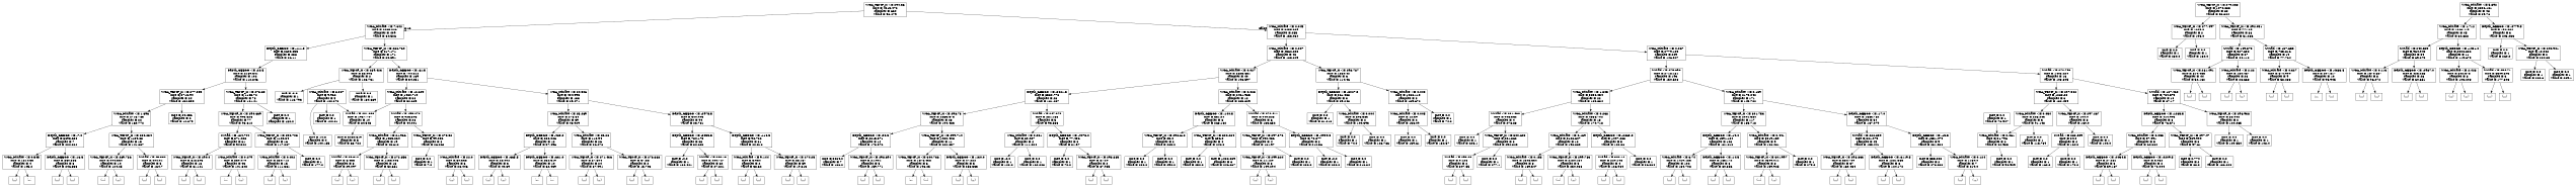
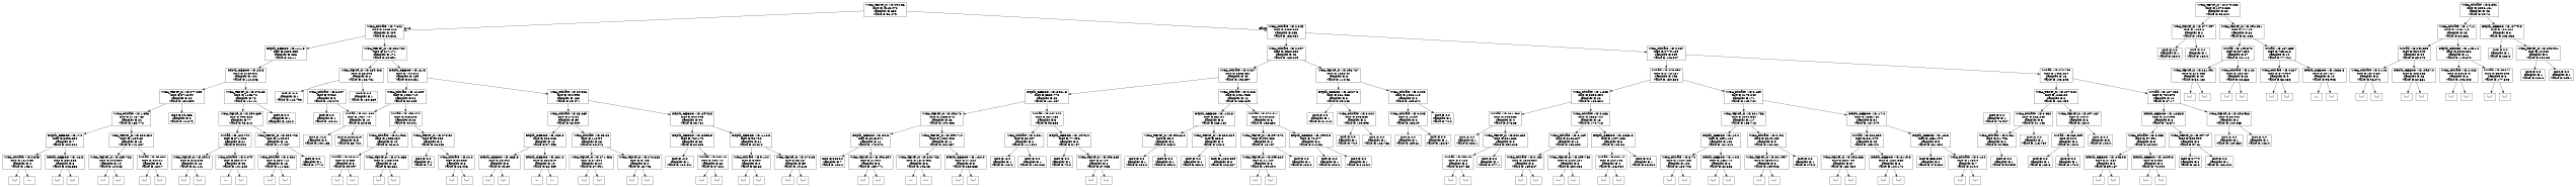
  digraph {
    node [shape=box]
    n1 [label="WOA_TEMP_K <= 294.36\nmse = 4615.472\nsamples = 664\nvalue = 98.279"]
    n2 [label="WOA_Nitrate <= 7.642\nmse = 2465.026\nsamples = 409\nvalue = 64.526"]
    n3 [label="WOA_Nitrate <= 0.045\nmse = 3255.369\nsamples = 255\nvalue = 153.064"]
    n4 [label="Depth_GEBCO <= -111.5\nmse = 2603.855\nsamples = 238\nvalue = 86.11"]
    n5 [label="WOA_TEMP_K <= 286.769\nmse = 817.171\nsamples = 171\nvalue = 35.591"]
    n6 [label="WOA_Nitrate <= 0.007\nmse = 4362.203\nsamples = 46\nvalue = 185.849"]
    n7 [label="WOA_Nitrate <= 0.067\nmse = 2779.185\nsamples = 209\nvalue = 146.547"]
    n8 [label="Depth_GEBCO <= -22.5\nmse = 2189.641\nsamples = 102\nvalue = 112.846"]
    n9 [label="Depth_GEBCO <= -61.5\nmse = 704.312\nsamples = 169\nvalue = 34.251"]
    n10 [label="WOA_TEMP_K <= 289.423\nmse = 63.006\nsamples = 2\nvalue = 126.731"]
    n11 [label="WOA_TEMP_K <= 278.33\nmse = 1165.72\nsamples = 78\nvalue = 101.41"]
    n12 [label="WOA_TEMP_K <= 277.555\nmse = 3713.94\nsamples = 24\nvalue = 152.555"]
    n13 [label="WOA_TEMP_K <= 279.238\nmse = 1070.883\nsamples = 88\nvalue = 53.304"]
    n14 [label="WOA_TEMP_K <= 277.497\nmse = 1225.0\nsamples = 2\nvalue = 195.0"]
    n15 [label="WOA_TEMP_K <= 292.051\nmse = 771.25\nsamples = 86\nvalue = 51.236"]
    n16 [label="WOA_Nitrate <= 5.892\nmse = 2806.181\nsamples = 48\nvalue = 89.76"]
    n17 [label="WOA_Nitrate <= 1.712\nmse = 1823.115\nsamples = 45\nvalue = 82.888"]
    n18 [label="Depth_GEBCO <= -4779.5\nmse = 152.602\nsamples = 3\nvalue = 243.233"]
    n19 [label="mse = 0.0\nsamples = 1\nvalue = 230.0"]
    n20 [label="mse = 0.0\nsamples = 1\nvalue = 160.0"]
    n21 [label="SWrad <= 189.373\nmse = 527.638\nsamples = 67\nvalue = 44.113"]
    n22 [label="SWrad <= 137.655\nmse = 785.816\nsamples = 19\nvalue = 77.764"]
    n23 [label="WOA_TEMP_K <= 281.491\nmse = 519.456\nsamples = 44\nvalue = 52.162"]
    n24 [label="WOA_Nitrate <= 2.22\nmse = 180.467\nsamples = 23\nvalue = 28.668"]
    n25 [label="WOA_Nitrate <= 0.327\nmse = 574.999\nsamples = 9\nvalue = 58.283"]
    n26 [label="Depth_GEBCO <= -4383.5\nmse = 297.817\nsamples = 10\nvalue = 95.945"]
    n27 [label="(...)"]
    n28 [label="(...)"]
    n29 [label="(...)"]
    n30 [label="(...)"]
    n31 [label="(...)"]
    n32 [label="(...)"]
    n33 [label="(...)"]
    n34 [label="(...)"]
    n35 [label="SWrad <= 240.529\nmse = 964.948\nsamples = 34\nvalue = 69.375"]
    n36 [label="Depth_GEBCO <= -1431.0\nmse = 2308.882\nsamples = 11\nvalue = 119.675"]
    n37 [label="mse = 0.0\nsamples = 1\nvalue = 260.0"]
    n38 [label="WOA_TEMP_K <= 290.901\nmse = 18.062\nsamples = 2\nvalue = 234.85"]
    n39 [label="WOA_Nitrate <= 0.113\nmse = 1670.887\nsamples = 8\nvalue = 96.272"]
    n40 [label="Depth_GEBCO <= -4987.0\nmse = 425.268\nsamples = 26\nvalue = 60.651"]
    n41 [label="WOA_Nitrate <= 2.428\nmse = 802.676\nsamples = 8\nvalue = 103.208"]
    n42 [label="SWrad <= 254.71\nmse = 3309.893\nsamples = 3\nvalue = 177.308"]
    n43 [label="(...)"]
    n44 [label="(...)"]
    n45 [label="(...)"]
    n46 [label="(...)"]
    n47 [label="(...)"]
    n48 [label="(...)"]
    n49 [label="(...)"]
    n50 [label="(...)"]
    n51 [label="mse = 0.0\nsamples = 1\nvalue = 230.6"]
    n52 [label="mse = 0.0\nsamples = 1\nvalue = 239.1"]
    n53 [label="mse = 0.0\nsamples = 1\nsamples = 180.0"]
    n54 [label="WOA_TEMP_K <= 290.669\nmse = 993.326\nsamples = 77\nvalue = 98.812"]
    n55 [label="mse = 24.256\nsamples = 2\nvalue = 12.875"]
    n56 [label="WOA_Nitrate <= 1.396\nmse = 2715.785\nsamples = 22\nvalue = 160.772"]
    n57 [label="SWrad <= 184.744\nmse = 871.428\nsamples = 61\nvalue = 94.522"]
    n58 [label="WOA_TEMP_K <= 290.703\nmse = 1100.34\nsamples = 16\nvalue = 117.087"]
    n59 [label="WOA_Nitrate <= 0.279\nmse = 859.479\nsamples = 43\nvalue = 101.642"]
    n60 [label="WOA_TEMP_K <= 290.0\nmse = 618.895\nsamples = 18\nvalue = 81.121"]
    n61 [label="mse = 0.0\nsamples = 1\nvalue = 177.0"]
    n62 [label="WOA_Nitrate <= 0.402\nmse = 830.712\nsamples = 15\nvalue = 111.381"]
    n63 [label="(...)"]
    n64 [label="(...)"]
    n65 [label="(...)"]
    n66 [label="(...)"]
    n67 [label="(...)"]
    n68 [label="(...)"]
    n69 [label="Depth_GEBCO <= -7.0\nmse = 3693.686\nsamples = 7\nvalue = 200.364"]
    n70 [label="WOA_TEMP_K <= 280.234\nmse = 1139.88\nsamples = 15\nvalue = 141.837"]
    n71 [label="Depth_GEBCO <= -16.5\nmse = 860.556\nsamples = 3\nvalue = 246.333"]
    n72 [label="WOA_Nitrate <= 0.545\nmse = 1514.56\nsamples = 4\nvalue = 145.2"]
    n73 [label="SWrad <= 43.332\nmse = 404.01\nsamples = 5\nvalue = 164.7"]
    n74 [label="WOA_TEMP_K <= 289.786\nmse = 994.534\nsamples = 10\nvalue = 124.25"]
    n75 [label="(...)"]
    n76 [label="(...)"]
    n77 [label="(...)"]
    n78 [label="(...)"]
    n79 [label="(...)"]
    n80 [label="(...)"]
    n81 [label="(...)"]
    n82 [label="(...)"]
    n83 [label="WOA_Nitrate <= 24.506\nmse = 404.995\nsamples = 133\nvalue = 29.471"]
    n84 [label="WOA_Nitrate <= 12.609\nmse = 1430.719\nsamples = 36\nvalue = 52.689"]
    n85 [label="mse = 0.0\nsamples = 1\nvalue = 134.669"]
    n86 [label="mse = -0.0\nsamples = 1\nvalue = 118.793"]
    n87 [label="Depth_GEBCO <= -2975.5\nmse = 340.903\nsamples = 94\nvalue = 23.781"]
    n88 [label="WOA_Nitrate <= 25.269\nmse = 276.54\nsamples = 39\nvalue = 43.929"]
    n89 [label="SWrad <= 201.303\nmse = 1987.747\nsamples = 10\nvalue = 84.548"]
    n90 [label="SWrad <= 195.273\nmse = 926.506\nsamples = 26\nvalue = 44.001"]
    n91 [label="Depth_GEBCO <= -3055.5\nmse = 780.173\nsamples = 33\nvalue = 30.633"]
    n92 [label="Depth_GEBCO <= -118.5\nmse = 98.722\nsamples = 61\nvalue = 20.518"]
    n93 [label="Depth_GEBCO <= -483.0\nmse = 268.026\nsamples = 13\nvalue = 57.496"]
    n94 [label="WOA_Nitrate <= 25.28\nmse = 118.94\nsamples = 26\nvalue = 36.276"]
    n95 [label="SWrad <= 200.13\nmse = 400.727\nsamples = 32\nvalue = 27.821"]
    n96 [label="mse = -0.0\nsamples = 1\nvalue = 168.421"]
    n97 [label="WOA_TEMP_K <= 274.25\nmse = 86.157\nsamples = 59\nvalue = 19.613"]
    n98 [label="WOA_Nitrate <= 9.144\nmse = 5.954\nsamples = 2\nvalue = 38.62"]
    n99 [label="(...)"]
    n100 [label="(...)"]
    n101 [label="(...)"]
    n102 [label="(...)"]
    n103 [label="(...)"]
    n104 [label="(...)"]
    n105 [label="Depth_GEBCO <= -631.0\nmse = 232.319\nsamples = 10\nvalue = 62.439"]
    n106 [label="Depth_GEBCO <= -365.5\nmse = 23.902\nsamples = 3\nvalue = 40.69"]
    n107 [label="WOA_TEMP_K <= 276.668\nmse = 37.66\nsamples = 2\nvalue = 15.703"]
    n108 [label="WOA_TEMP_K <= 271.436\nmse = 87.504\nsamples = 24\nvalue = 37.991"]
    n109 [label="(...)"]
    n110 [label="(...)"]
    n111 [label="(...)"]
    n112 [label="(...)"]
    n113 [label="(...)"]
    n114 [label="(...)"]
    n115 [label="(...)"]
    n116 [label="(...)"]
    n117 [label="mse = 3464.619\nsamples = 5\nvalue = 68.722"]
    n118 [label="WOA_Nitrate <= 21.966\nmse = 1035.264\nsamples = 19\nvalue = 48.613"]
    n119 [label="WOA_TEMP_K <= 273.52\nmse = 99.056\nsamples = 8\nvalue = 26.063"]
    n120 [label="WOA_Nitrate <= 8.387\nmse = 9.962\nsamples = 5\nvalue = 100.373"]
    n121 [label="mse = 0.0\nsamples = 1\nvalue = 100.81"]
    n122 [label="mse = 14.8\nsamples = 4\nvalue = 100.155"]
    n123 [label="WOA_TEMP_K <= 272.853\nmse = 1153.008\nsamples = 16\nvalue = 52.651"]
    n124 [label="SWrad <= 40.312\nmse = 6.466\nsamples = 3\nvalue = 29.097"]
    n125 [label="WOA_Nitrate <= 22.0\nmse = 60.336\nsamples = 6\nvalue = 28.446"]
    n126 [label="mse = 0.0\nsamples = 1\nvalue = 7.0"]
    n127 [label="(...)"]
    n128 [label="(...)"]
    n129 [label="(...)"]
    n130 [label="(...)"]
    n131 [label="(...)"]
    n132 [label="(...)"]
    n133 [label="WOA_TEMP_K <= 298.787\nmse = 1360.42\nsamples = 6\nvalue = 114.46"]
    n134 [label="WOA_Nitrate <= 0.027\nmse = 3825.661\nsamples = 40\nvalue = 198.597"]
    n135 [label="SWrad <= 272.753\nmse = 1403.229\nsamples = 16\nvalue = 103.345"]
    n136 [label="SWrad <= 275.698\nmse = 2718.181\nsamples = 193\nvalue = 150.526"]
    n137 [label="WOA_Nitrate <= 0.003\nmse = 1088.115\nsamples = 3\nvalue = 139.672"]
    n138 [label="Depth_GEBCO <= -3027.5\nmse = 361.438\nsamples = 3\nvalue = 89.248"]
    n139 [label="WOA_Nitrate <= 0.023\nmse = 2461.985\nsamples = 12\nvalue = 235.309"]
    n140 [label="Depth_GEBCO <= -3821.5\nmse = 3530.778\nsamples = 28\nvalue = 181.207"]
    n141 [label="mse = 0.0\nsamples = 1\nvalue = 74.0"]
    n142 [label="WOA_Nitrate <= 0.005\nmse = 12.39\nsamples = 2\nvalue = 156.09"]
    n143 [label="WOA_Nitrate <= 0.004\nmse = 696.583\nsamples = 2\nvalue = 100.393"]
    n144 [label="mse = 0.0\nsamples = 1\nvalue = 81.818"]
    n145 [label="mse = 0.0\nsamples = 1\nvalue = 159.61"]
    n146 [label="mse = 0.0\nsamples = 1\nvalue = 152.57"]
    n147 [label="mse = 0.0\nsamples = 1\nvalue = 74.0"]
    n148 [label="mse = 0.0\nsamples = 1\nvalue = 126.786"]
    n149 [label="SWrad <= 272.411\nmse = 940.828\nsamples = 6\nvalue = 183.652"]
    n150 [label="Depth_GEBCO <= -140.5\nmse = 651.24\nsamples = 6\nvalue = 268.182"]
    n151 [label="SWrad <= 247.072\nmse = 281.163\nsamples = 5\nvalue = 93.583"]
    n152 [label="WOA_TEMP_K <= 298.73\nmse = 2683.575\nsamples = 23\nvalue = 194.483"]
    n153 [label="WOA_TEMP_K <= 297.376\nmse = 490.436\nsamples = 4\nvalue = 161.97"]
    n154 [label="Depth_GEBCO <= -4999.5\nmse = 78.877\nsamples = 2\nvalue = 212.56"]
    n155 [label="WOA_TEMP_K <= 298.618\nmse = 25.0\nsamples = 2\nvalue = 285.0"]
    n156 [label="WOA_TEMP_K <= 300.284\nmse = 656.0\nsamples = 4\nvalue = 248.0"]
    n157 [label="mse = 0.0\nsamples = 1\nvalue = 200.0"]
    n158 [label="WOA_TEMP_K <= 299.624\nmse = 11.129\nsamples = 3\nvalue = 149.294"]
    n159 [label="mse = 0.0\nsamples = 1\nvalue = 218.84"]
    n160 [label="mse = -0.0\nsamples = 1\nvalue = 200.0"]
    n161 [label="(...)"]
    n162 [label="(...)"]
    n163 [label="mse = 0.0\nsamples = 1\nvalue = 290.0"]
    n164 [label="mse = 0.0\nsamples = 1\nvalue = 280.0"]
    n165 [label="mse = 1088.889\nsamples = 3\nvalue = 246.667"]
    n166 [label="mse = 0.0\nsamples = 1\nvalue = 250.0"]
    n167 [label="WOA_Nitrate <= 0.031\nmse = 80.927\nsamples = 2\nvalue = 111.004"]
    n168 [label="Depth_GEBCO <= -4473.0\nmse = 77.456\nsamples = 3\nvalue = 81.97"]
    n169 [label="Depth_GEBCO <= -90.5\nmse = 2215.571\nsamples = 12\nvalue = 173.576"]
    n170 [label="WOA_TEMP_K <= 299.714\nmse = 1920.408\nsamples = 11\nvalue = 222.857"]
    n171 [label="mse = 0.0\nsamples = 1\nvalue = 102.008"]
    n172 [label="mse = -0.0\nsamples = 1\nvalue = 120.0"]
    n173 [label="WOA_TEMP_K <= 298.885\nmse = 8.729\nsamples = 2\nvalue = 87.955"]
    n174 [label="mse = 0.0\nsamples = 1\nvalue = 70.0"]
    n175 [label="(...)"]
    n176 [label="(...)"]
    n177 [label="WOA_TEMP_K <= 298.694\nmse = 21.901\nsamples = 5\nvalue = 159.771"]
    n178 [label="mse = 3864.0\nsamples = 7\nvalue = 186.0"]
    n179 [label="Depth_GEBCO <= -130.0\nmse = 47.222\nsamples = 5\nvalue = 258.333"]
    n180 [label="WOA_TEMP_K <= 300.736\nmse = 1673.438\nsamples = 6\nvalue = 196.25"]
    n181 [label="(...)"]
    n182 [label="(...)"]
    n183 [label="(...)"]
    n184 [label="(...)"]
    n185 [label="(...)"]
    n186 [label="(...)"]
    n187 [label="SWrad <= 187.463\nmse = 734.575\nsamples = 10\nvalue = 87.17"]
    n188 [label="WOA_TEMP_K <= 297.582\nmse = 1288.23\nsamples = 6\nvalue = 132.459"]
    n189 [label="WOA_Nitrate <= 0.139\nmse = 2175.042\nsamples = 171\nvalue = 145.702"]
    n190 [label="WOA_Nitrate <= 1.305\nmse = 5258.054\nsamples = 22\nvalue = 185.334"]
    n191 [label="WOA_TEMP_K <= 296.938\nmse = 83.902\nsamples = 2\nvalue = 124.265"]
    n192 [label="Depth_GEBCO <= -1235.5\nmse = 414.993\nsamples = 8\nvalue = 76.571"]
    n193 [label="WOA_TEMP_K <= 297.267\nmse = 100.0\nsamples = 3\nvalue = 160.0"]
    n194 [label="WOA_Nitrate <= 0.054\nmse = 226.243\nsamples = 3\nvalue = 91.148"]
    n195 [label="mse = 0.0\nsamples = 1\nvalue = 129.554"]
    n196 [label="mse = 0.0\nsamples = 1\nvalue = 108.4"]
    n197 [label="WOA_Nitrate <= 0.053\nmse = 57.491\nsamples = 5\nvalue = 64.884"]
    n198 [label="WOA_TEMP_K <= 297.47\nmse = 369.999\nsamples = 3\nvalue = 97.61"]
    n199 [label="Depth_GEBCO <= -4209.5\nmse = 3.982\nsamples = 2\nvalue = 72.004"]
    n200 [label="Depth_GEBCO <= -4434.5\nmse = 27.281\nsamples = 3\nvalue = 59.187"]
    n201 [label="mse = 0.0\nsamples = 1\nvalue = 136.048"]
    n202 [label="mse = 0.774\nsamples = 2\nvalue = 88.0"]
    n203 [label="(...)"]
    n204 [label="(...)"]
    n205 [label="(...)"]
    n206 [label="(...)"]
    n207 [label="SWrad <= 282.509\nmse = 24.0\nsamples = 2\nvalue = 164.0"]
-   n208 [label="mse = 0.0\nsamples = 1\nvalue = 140.0"]
+   n208 [label="mse = 0.0\nsamples = 5\nvalue = 140.0"]
    n209 [label="mse = 0.0\nsamples = 1\nvalue = 115.789"]
    n210 [label="WOA_Nitrate <= 0.061\nmse = 31.796\nsamples = 2\nvalue = 82.935"]
    n211 [label="mse = 0.0\nsamples = 1\nvalue = 170.0"]
    n212 [label="mse = 0.0\nsamples = 1\nvalue = 160.0"]
    n213 [label="mse = 0.0\nsamples = 1\nvalue = 90.909"]
    n214 [label="mse = 0.0\nsamples = 1\nvalue = 78.947"]
    n215 [label="Depth_GEBCO <= -17.0\nmse = 1683.752\nsamples = 54\nvalue = 167.079"]
    n216 [label="WOA_TEMP_K <= 301.753\nmse = 2091.384\nsamples = 117\nvalue = 135.718"]
    n217 [label="WOA_Nitrate <= 0.238\nmse = 4356.702\nsamples = 18\nvalue = 170.718"]
    n218 [label="SWrad <= 281.468\nmse = 908.562\nsamples = 4\nvalue = 278.88"]
    n219 [label="SWrad <= 222.859\nmse = 821.975\nsamples = 45\nvalue = 155.441"]
    n220 [label="Depth_GEBCO <= -15.5\nmse = 1551.479\nsamples = 9\nvalue = 231.538"]
    n221 [label="Depth_GEBCO <= -19.0\nmse = 1591.164\nsamples = 108\nvalue = 131.813"]
    n222 [label="WOA_Nitrate <= 0.441\nmse = 5819.159\nsamples = 9\nvalue = 186.481"]
    n223 [label="WOA_TEMP_K <= 298.833\nmse = 564.749\nsamples = 37\nvalue = 160.484"]
    n224 [label="Depth_GEBCO <= -3119.5\nmse = 1281.355\nsamples = 8\nvalue = 124.172"]
    n225 [label="mse = 555.556\nsamples = 2\nvalue = 273.333"]
    n226 [label="WOA_Nitrate <= 0.124\nmse = 1169.0\nsamples = 7\nvalue = 219.0"]
    n227 [label="(...)"]
    n228 [label="(...)"]
    n229 [label="(...)"]
    n230 [label="(...)"]
    n231 [label="(...)"]
    n232 [label="(...)"]
    n233 [label="WOA_Nitrate <= 6.74\nmse = 1419.185\nsamples = 102\nvalue = 134.708"]
    n234 [label="Depth_GEBCO <= -14.5\nmse = 1851.72\nsamples = 6\nvalue = 80.356"]
    n235 [label="WOA_TEMP_K <= 301.997\nmse = 4509.011\nsamples = 8\nvalue = 159.925"]
    n236 [label="mse = 0.0\nsamples = 1\nvalue = 275.0"]
    n237 [label="(...)"]
    n238 [label="(...)"]
    n239 [label="(...)"]
    n240 [label="(...)"]
    n241 [label="(...)"]
    n242 [label="(...)"]
    n243 [label="WOA_Nitrate <= 0.169\nmse = 3126.607\nsamples = 13\nvalue = 198.835"]
    n244 [label="Depth_GEBCO <= -2863.5\nmse = 1497.288\nsamples = 5\nvalue = 108.86"]
    n245 [label="mse = 0.0\nsamples = 1\nvalue = 225.1"]
    n246 [label="WOA_TEMP_K <= 300.608\nmse = 231.862\nsamples = 3\nvalue = 292.325"]
    n247 [label="WOA_Nitrate <= 0.153\nmse = 1308.634\nsamples = 8\nvalue = 169.547"]
    n248 [label="WOA_TEMP_K <= 299.783\nmse = 2180.154\nsamples = 5\nvalue = 250.088"]
    n249 [label="SWrad <= 302.14\nmse = 229.198\nsamples = 4\nvalue = 126.984"]
    n250 [label="mse = 0.0\nsamples = 1\nvalue = 36.364"]
    n251 [label="(...)"]
    n252 [label="(...)"]
    n253 [label="(...)"]
    n254 [label="(...)"]
    n255 [label="(...)"]
    n256 [label="(...)"]
    n257 [label="SWrad <= 298.46\nmse = 0.123\nsamples = 2\nvalue = 307.55"]
    n258 [label="mse = 0.0\nsamples = 1\nvalue = 277.1"]
    n259 [label="(...)"]
    n260 [label="(...)"]
    n1 -> n2 [headlabel=True labelangle=45 labeldistance=2.5]
    n1 -> n3 [headlabel=False labelangle=-45 labeldistance=2.5]
    n2 -> n4
    n2 -> n5
    n3 -> n6
    n3 -> n7
    n4 -> n8
    n5 -> n9
    n5 -> n10
    n6 -> n133
    n6 -> n134
    n7 -> n135
    n7 -> n136
    n8 -> n11
    n8 -> n12
    n9 -> n83
    n9 -> n84
    n10 -> n85
    n10 -> n86
    n11 -> n53
    n11 -> n54
    n12 -> n55
    n12 -> n56
    n13 -> n14
    n13 -> n15
    n14 -> n19
    n14 -> n20
    n15 -> n21
    n15 -> n22
    n16 -> n17
    n16 -> n18
    n17 -> n35
    n17 -> n36
    n18 -> n37
    n18 -> n38
    n21 -> n23
    n21 -> n24
    n22 -> n25
    n22 -> n26
    n23 -> n27
    n23 -> n28
    n24 -> n29
    n24 -> n30
    n25 -> n31
    n25 -> n32
    n26 -> n33
    n26 -> n34
    n35 -> n39
    n35 -> n40
    n36 -> n41
    n36 -> n42
    n38 -> n51
    n38 -> n52
    n39 -> n43
    n39 -> n44
    n40 -> n45
    n40 -> n46
    n41 -> n47
    n41 -> n48
    n42 -> n49
    n42 -> n50
    n54 -> n57
    n54 -> n58
    n56 -> n69
    n56 -> n70
    n57 -> n59
    n57 -> n60
    n58 -> n61
    n58 -> n62
    n59 -> n63
    n59 -> n64
    n60 -> n65
    n60 -> n66
    n62 -> n67
    n62 -> n68
    n69 -> n71
    n69 -> n72
    n70 -> n73
    n70 -> n74
    n71 -> n75
    n71 -> n76
    n72 -> n77
    n72 -> n78
    n73 -> n79
    n73 -> n80
    n74 -> n81
    n74 -> n82
    n83 -> n87
    n83 -> n88
    n84 -> n89
    n84 -> n90
    n87 -> n91
    n87 -> n92
    n88 -> n93
    n88 -> n94
    n89 -> n117
    n90 -> n118
    n90 -> n119
    n91 -> n95
    n91 -> n96
    n92 -> n97
    n92 -> n98
    n93 -> n105
    n93 -> n106
    n94 -> n107
    n94 -> n108
    n95 -> n99
    n95 -> n100
    n97 -> n101
    n97 -> n102
    n98 -> n103
    n98 -> n104
    n105 -> n109
    n105 -> n110
    n106 -> n111
    n106 -> n112
    n107 -> n113
    n107 -> n114
    n108 -> n115
    n108 -> n116
    n118 -> n123
    n118 -> n124
+   n119 -> n125
    n119 -> n126
    n120 -> n89
    n120 -> n121
-   n120 -> n122
+   n89 -> n122
    n123 -> n127
    n123 -> n128
    n124 -> n129
    n124 -> n130
    n125 -> n131
    n125 -> n132
    n133 -> n137
    n133 -> n138
    n134 -> n139
    n134 -> n140
    n135 -> n187
    n135 -> n188
    n136 -> n189
    n136 -> n190
    n137 -> n141
    n137 -> n142
    n138 -> n143
    n138 -> n144
    n139 -> n149
    n139 -> n150
    n140 -> n151
    n140 -> n152
    n142 -> n145
    n142 -> n146
    n143 -> n147
    n143 -> n148
    n149 -> n153
    n149 -> n154
    n150 -> n155
    n150 -> n156
    n151 -> n167
    n151 -> n168
    n152 -> n169
    n152 -> n170
    n153 -> n157
    n153 -> n158
    n154 -> n159
    n154 -> n160
    n155 -> n163
    n155 -> n164
    n156 -> n165
    n156 -> n166
    n158 -> n161
    n158 -> n162
    n167 -> n171
    n167 -> n172
    n168 -> n173
    n168 -> n174
    n169 -> n177
    n169 -> n178
    n170 -> n179
    n170 -> n180
    n173 -> n175
    n173 -> n176
    n177 -> n181
    n177 -> n182
    n179 -> n183
    n179 -> n184
    n180 -> n185
    n180 -> n186
    n187 -> n191
    n187 -> n192
    n188 -> n193
    n188 -> n194
    n189 -> n215
    n189 -> n216
    n190 -> n217
    n190 -> n218
    n191 -> n195
    n191 -> n196
    n192 -> n197
    n192 -> n198
    n193 -> n207
    n193 -> n208
    n194 -> n209
    n194 -> n210
    n197 -> n199
    n197 -> n200
    n198 -> n201
    n198 -> n202
    n199 -> n203
    n199 -> n204
    n200 -> n205
    n200 -> n206
    n207 -> n211
    n207 -> n212
    n210 -> n213
    n214 -> n210
    n215 -> n219
    n215 -> n220
    n216 -> n221
    n216 -> n222
    n217 -> n243
    n217 -> n244
    n218 -> n245
    n218 -> n246
    n219 -> n223
    n219 -> n224
    n220 -> n225
    n220 -> n226
    n221 -> n233
    n221 -> n234
    n222 -> n235
    n222 -> n236
    n223 -> n227
    n223 -> n228
    n224 -> n229
    n224 -> n230
    n226 -> n231
    n226 -> n232
    n233 -> n237
    n233 -> n238
    n234 -> n239
    n234 -> n240
    n235 -> n241
    n235 -> n242
    n243 -> n247
    n243 -> n248
    n244 -> n249
    n244 -> n250
    n246 -> n257
    n246 -> n258
    n247 -> n251
    n247 -> n252
    n248 -> n253
    n248 -> n254
    n249 -> n255
    n249 -> n256
    n257 -> n259
    n257 -> n260
  }
